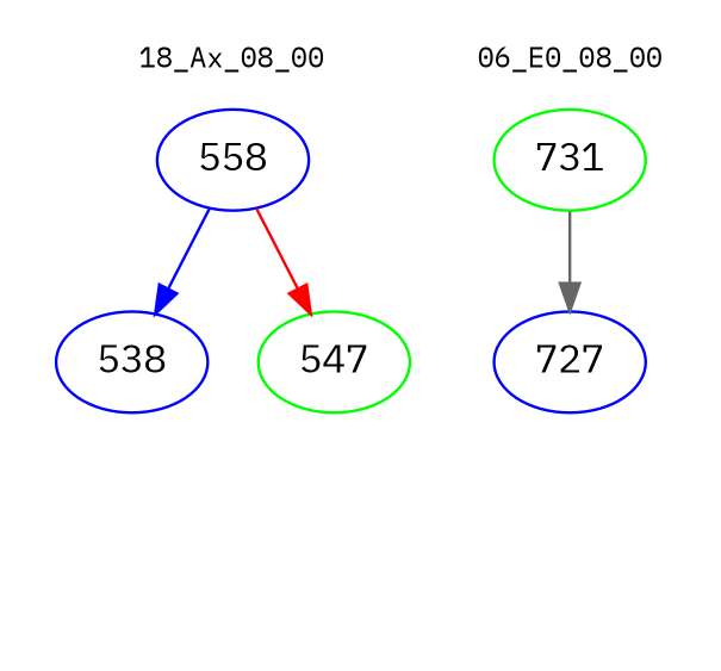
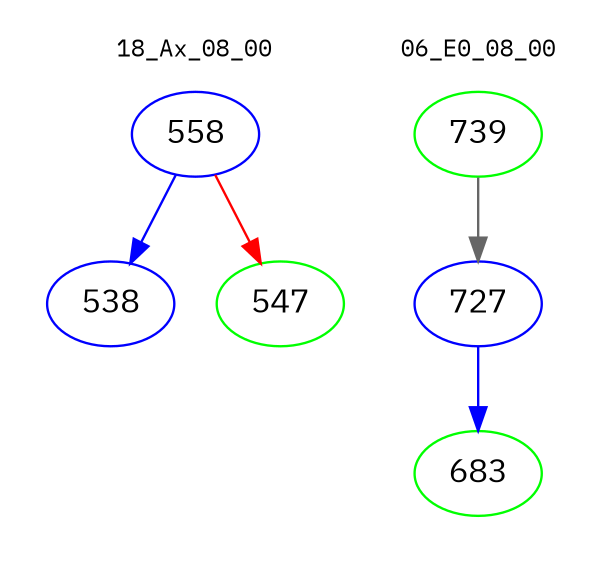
  digraph {
    fontname="IBM Plex Mono"
    node [color=blue fontname="IBM Plex Mono"]
    edge [color=blue fontname="IBM Plex Mono"]
    n1 [label=558]
    n2 [label=538]
    n3 [color=green label=547]
-   n4 [color=green label=731]
+   n4 [color=green label=739]
    n5 [label=727]
+   n6 [color=green label=683]
    subgraph cluster_1 {
      color=white
      fontsize=10
      label="18_Ax_08_00"
      n1
      n2
      n3
    }
    subgraph cluster_2 {
      color=white
      fontsize=10
      label="06_E0_08_00"
      n4
      n5
+     n6
    }
    n1 -> n2
    n1 -> n3 [color=red]
    n4 -> n5 [color=gray40]
+   n5 -> n6
  }
